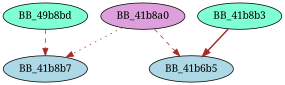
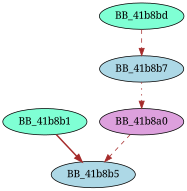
  digraph {
    fontname="Noto Serif"
    node [fillcolor=lightblue fontname="Noto Serif" style=filled]
    edge [color=brown fontname="Noto Serif" style=dashed]
    BB_41b8a0 [fillcolor=plum]
    BB_41b8b7
-   BB_41b8b5 [label=BB_41b6b5]
-   BB_41b8b3 [fillcolor=aquamarine]
-   BB_41b8bd [fillcolor=aquamarine label=BB_49b8bd]
-   BB_41b8a0 -> BB_41b8b7 [style=dotted]
+   BB_41b8b5
+   BB_41b8b3 [fillcolor=aquamarine label=BB_41b8b1]
+   BB_41b8bd [fillcolor=aquamarine]
+   BB_41b8b7 -> BB_41b8a0 [style=dotted]
    BB_41b8a0 -> BB_41b8b5
    BB_41b8b3 -> BB_41b8b5 [style=bold]
    BB_41b8bd -> BB_41b8b7
  }
